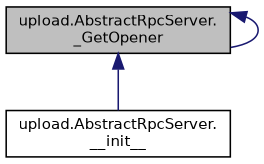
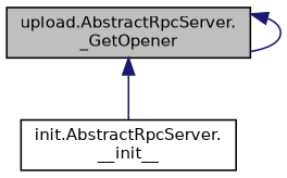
  digraph {
    rankdir=TB
    node [color=black fontname=Helvetica fontsize=10 shape=record style=filled]
    edge [color=midnightblue dir=back fontname=Helvetica fontsize=10 labelfontname=Helvetica labelfontsize=10 style=solid]
    n1 [fillcolor=grey75 fontcolor=black height=0.2 label="upload.AbstractRpcServer.\l_GetOpener" width=0.4]
-   n2 [fillcolor=white height=0.2 label="upload.AbstractRpcServer.\l__init__" width=0.4]
+   n2 [fillcolor=white height=0.2 label="init.AbstractRpcServer.\l__init__" width=0.4]
    n1 -> n1
    n1 -> n2
  }
